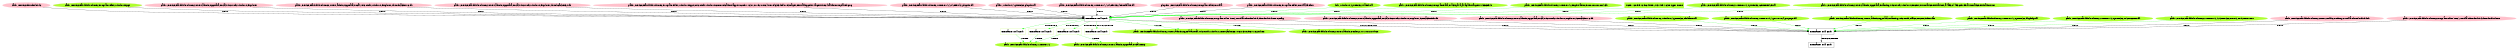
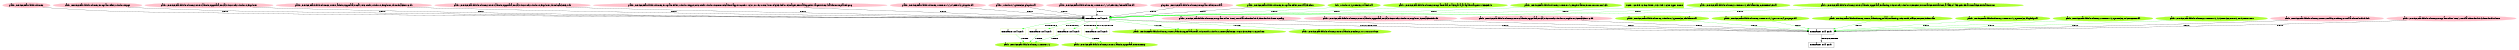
  digraph {
    rankdir=TB
    node [color=greenyellow shape=oval style=filled]
    edge [color=green]
    n1 [color=black label="exe_name: null cmd: " shape=box style=solid]
    n2 [label="exe_name: null cmd: " shape=box style=solid]
    n3 [label="exe_name: null cmd: " shape=box style=solid]
    n4 [label="exe_name: null cmd: " shape=box style=solid]
    n5 [color=black label="exe_name: null cmd: " shape=box style=solid]
    n6 [label="exe_name: null cmd: " shape=box style=solid]
    n7 [label="path: /Device/HarddiskVolume2/Users/admin/AppData/Local/Microsoft/Windows/INetCache/IE/1UGYV3ZA/9H7WDJ0I.htm"]
    n8 [label="path: /Device/HarddiskVolume2/Users/admin/Desktop/~$w.uns.st.docx"]
    n9 [label="path: /Device/HarddiskVolume2/WINDOWS"]
-   n10 [label="path: /Device/HarddiskVolume2/Users/admin/AppData/Local/Temp"]
+   n10 [label="path: /Device/HarddiskVolume2/Users/admin/AppData/None/Temp"]
    n11 [color=black label="exe_name: null cmd: " shape=box style=solid]
    n12 [label="path: /Device/HarddiskVolume2/WINDOWS/system32/dbghelp.dll"]
    n13 [label="path: /Device/HarddiskVolume2/WINDOWS/system32/MSDTCPRX.dll"]
    n14 [label="path: /Device/HarddiskVolume2/WINDOWS/SYSTEM32/EN-US/FMS.DLL.MUI"]
-   n15 [color=pink label="path: /Device/Thunderbird2"]
-   n16 [color=pink label="path: /Device/HarddiskVolume2/Program Files/WindowsApps" fillcolor=greenyellow]
+   n15 [color=pink label="path: /Device/HarddiskVolume2"]
+   n16 [color=pink label="path: /Device/HarddiskVolume2/Program Files/WindowsApps"]
    n17 [color=pink label="path: /Device/HarddiskVolume2/Users/admin/AppData/Local/Microsoft/Windows/Explorer"]
    n18 [color=pink label="path: /Device/HarddiskVolume2/Users/admin/AppData/Local/Microsoft/Windows/Explorer/thumbcache_16.db"]
    n19 [color=pink label="path: /Device/HarddiskVolume2/Users/admin/AppData/Local/Microsoft/Windows/Explorer/thumbcache_32.db"]
    n20 [color=pink label="path: /Device/HarddiskVolume2/Program Files/WindowsApps/microsoft.windowscommunicationsapps_16005.11231.20192.0_x64__8wekyb3d8bbwe/images/HxMailAppList.targetsize-24_altform-unplated.png"]
    n21 [color=pink label="path: /Device/HarddiskVolume2/WINDOWS/SYSTEM42/ploptin.dll"]
    n22 [color=pink label="path: /Windows/System32/ploptin.dll"]
    n23 [color=pink label="path: /Device/HarddiskVolume2/WINDOWS/SYSTEM32/kernelbase.dll"]
    n24 [color=pink label="ploptin: /Device/HarddiskVolume2/Program Files/mozilla"]
-   n25 [color=pink label="path: /Device/HarddiskVolume2/Program Files/mozilla/firefox"]
+   n25 [color=pink label="path: /Device/HarddiskVolume2/Program Files/mozilla/firefox" fillcolor=greenyellow]
    n26 [color=pink label="path: /Device/HarddiskVolume2/Users/Public/Desktop/Mozilla Thunderbird.lnk"]
    n27 [color=pink label="path: /Device/HarddiskVolume2/Program Files (x86)/Mozilla Thunderbird/thunderbird.exe"]
    n28 [color=pink label="path: /Device/HarddiskVolume2/Program Files (x86)/Mozilla Thunderbird/thunderbird.exe.Config"]
    n29 [color=pink label="path: /Device/HarddiskVolume2/Users/admin/AppData/Local/Microsoft/Windows/Explorer/iconcache_idx.db"]
    n30 [color=pink label="path: /Device/HarddiskVolume2/Users/admin/AppData/Local/Microsoft/Windows/Explorer/iconcache_16.db"]
    n31 [label="path: /Device/HarddiskVolume2/Windows/System32/efslsaext.dll"]
    n32 [label="lnk: /Windows/System32/rsaenh.dll"]
    n33 [label="path: /Device/HarddiskVolume2/ProgramData/Oracle/Java/javapath_target_715365579"]
    n34 [label="path: /Device/HarddiskVolume2/WINDOWS/Registration/R00000000000d.clb"]
    n35 [label="path: /Device/HarddiskVolume2/WINDOWS/SysWOW64/propsys.dll"]
    n36 [label="srcIP: 128.55.12.56 dstIP: 213.195.76.38 type: None" shape=box]
-   n37 [label="path: /Device/HarddiskVolume2/WINDOWS/system32/CRYPTBASE.dll"]
+   n37 [label="path: /Device/HarddiskVolume2/WINDOWS/efslsaext32/CRYPTBASE.dll"]
    n38 [label="path: /Device/HarddiskVolume2/Users/admin/AppData/Roaming/Microsoft/Office/Recent/index.dat"]
    n39 [label="path: /Device/HarddiskVolume2/Users/admin/AppData/Roaming/Microsoft/Windows/Recent/AutomaticDestinations/a4a5324453625195.automaticDestinations-ms"]
    n1 -> n2 [label=FILE_EXEC]
    n1 -> n3 [label=FILE_EXEC]
    n1 -> n4 [label=FILE_EXEC]
    n1 -> n5 [color=black label=PROC_CREATE]
    n1 -> n6 [label=PROC_CREATE]
    n1 -> n7 [label=WRITE]
    n1 -> n8 [label=WRITE]
    n2 -> n9 [label=WRITE]
    n3 -> n9 [label=WRITE]
    n3 -> n10 [label=WRITE]
    n4 -> n9 [label=WRITE]
    n5 -> n11 [color=black label=PROC_CREATE]
    n12 -> n5 [label=READ]
    n13 -> n5 [label=READ]
    n14 -> n5 [label=READ]
    n15 -> n1 [color=black label=READ]
    n16 -> n1 [color=black label=READ]
    n17 -> n1 [color=black label=READ]
    n18 -> n1 [color=black label=READ]
    n19 -> n1 [color=black label=READ]
    n20 -> n1 [color=black label=READ]
    n21 -> n1 [color=black label=READ]
    n22 -> n1 [color=black label=READ]
    n23 -> n1 [color=black label=READ]
    n24 -> n1 [color=black label=READ]
    n25 -> n1 [color=black label=READ]
    n26 -> n5 [color=black label=READ]
    n27 -> n5 [color=black label=READ]
    n28 -> n5 [color=black label=READ]
    n29 -> n5 [color=black label=READ]
    n30 -> n5 [color=black label=READ]
    n31 -> n5 [label=READ]
    n32 -> n1 [label=READ]
    n33 -> n1 [label=READ]
    n34 -> n1 [label=READ]
    n35 -> n5 [label=READ]
    n36 -> n1 [label=READ]
    n37 -> n1 [label=READ]
    n38 -> n5 [label=READ]
    n39 -> n1 [label=READ]
  }
